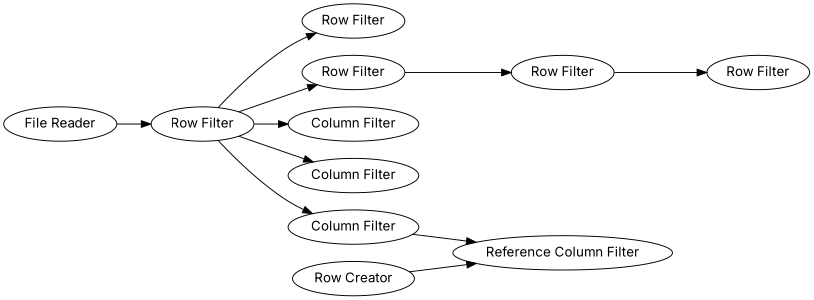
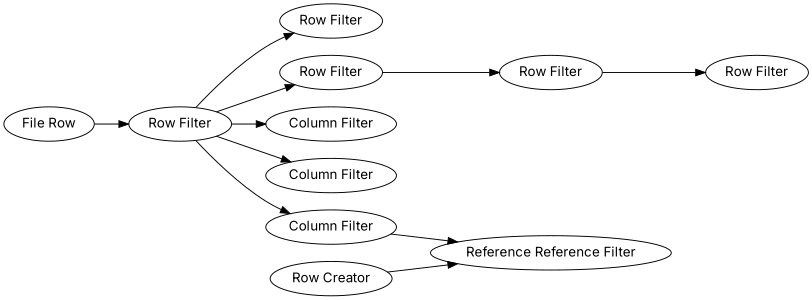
  digraph {
    fontname=Inter
    rankdir=LR
    node [fontname=Inter]
    edge [fontname=Inter]
-   n1 [label="File Reader"]
+   n1 [label="File Row"]
    n2 [label="Row Filter"]
    n3 [label="Row Filter"]
    n4 [label="Row Filter"]
    n5 [label="Column Filter"]
    n6 [label="Column Filter"]
    n7 [label="Column Filter"]
    n8 [label="Row Filter"]
-   n9 [label="Reference Column Filter"]
+   n9 [label="Reference Reference Filter"]
    n10 [label="Row Filter"]
    n11 [label="Row Creator"]
    n1 -> n2
    n2 -> n3
    n2 -> n4
    n2 -> n5
    n2 -> n6
    n2 -> n7
    n4 -> n8
    n7 -> n9
    n8 -> n10
    n11 -> n9
  }
